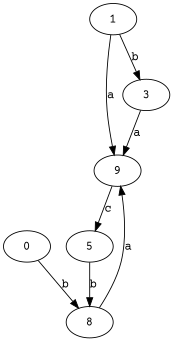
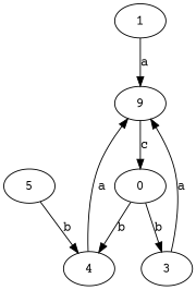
  strict digraph {
    fontname="Courier Prime"
    node [fontname="Courier Prime"]
    edge [fontname="Courier Prime"]
    n1 [label=9]
    n2 [label=5]
-   4 [label=8]
+   4
    0
    3
    1
-   n1 -> n2 [label=c]
+   n1 -> 0 [label=c]
    n2 -> 4 [label=b]
    4 -> n1 [label=a]
    0 -> 4 [label=b]
-   1 -> 3 [label=b]
+   0 -> 3 [label=b]
    3 -> n1 [label=a]
    1 -> n1 [label=a]
  }
